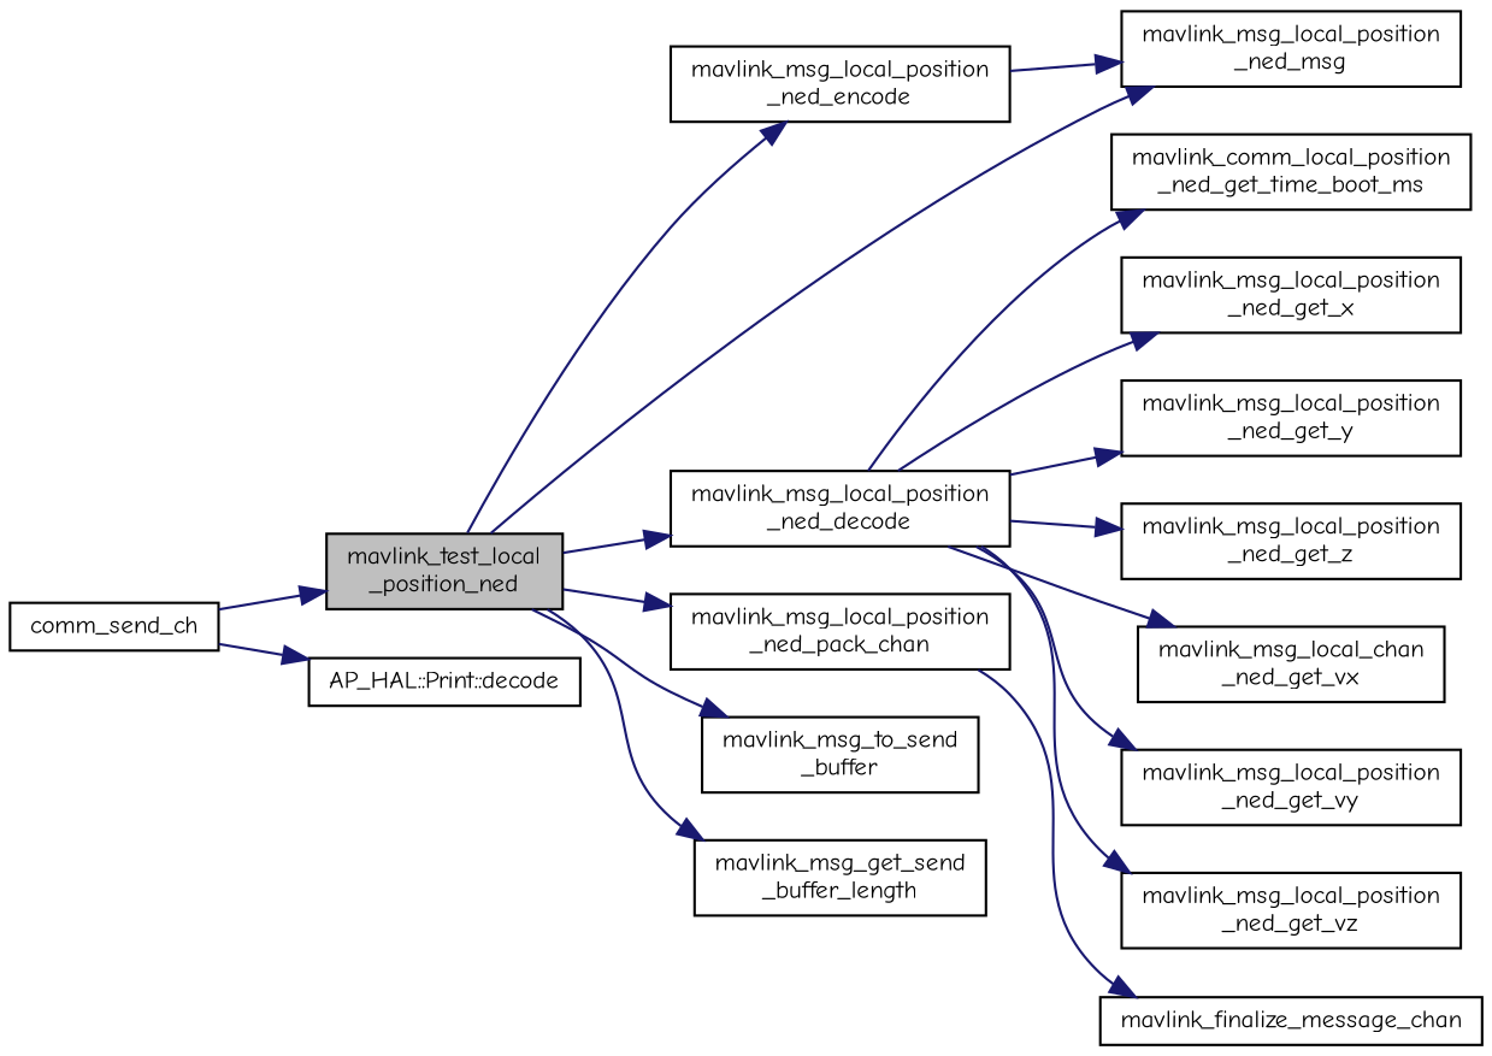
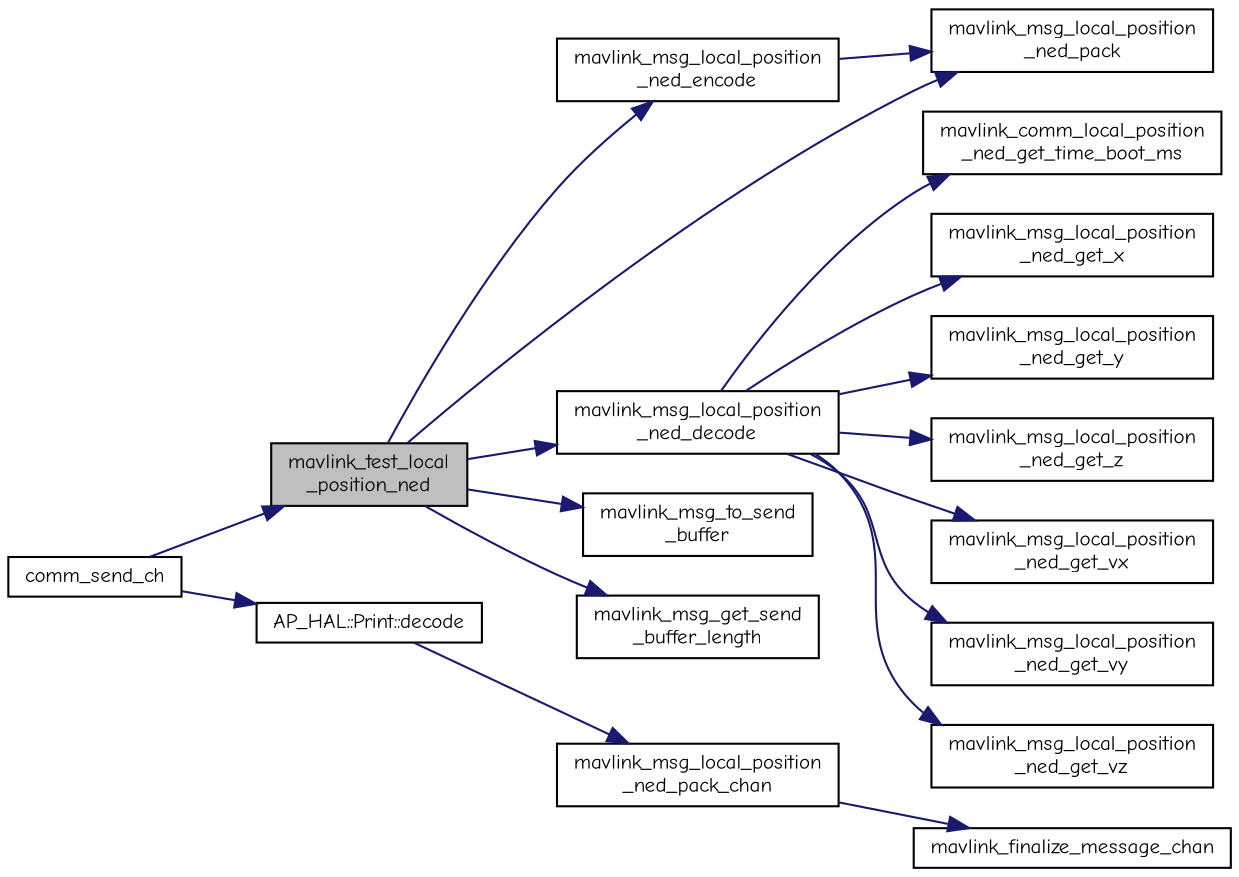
  digraph {
    fontname="Comic Neue"
    rankdir=LR
    node [color=black fillcolor=white fontname="Comic Neue" fontsize=10 shape=record style=filled]
    edge [color=midnightblue fontname="Comic Neue" fontsize=10 labelfontname=Helvetica labelfontsize=10 style=solid]
    n1 [fillcolor=grey75 fontcolor=black height=0.2 label="mavlink_test_local\l_position_ned" width=0.4]
    n2 [height=0.2 label="mavlink_msg_local_position\l_ned_encode" width=0.4]
-   n3 [height=0.2 label="mavlink_msg_local_position\l_ned_msg" width=0.4]
+   n3 [height=0.2 label="mavlink_msg_local_position\l_ned_pack" width=0.4]
    n4 [height=0.2 label="mavlink_msg_local_position\l_ned_decode" width=0.4]
    n5 [height=0.2 label="mavlink_msg_local_position\l_ned_pack_chan" width=0.4]
    n6 [height=0.2 label="mavlink_msg_to_send\l_buffer" width=0.4]
    n7 [height=0.2 label="mavlink_msg_get_send\l_buffer_length" width=0.4]
    n8 [height=0.2 label="mavlink_comm_local_position\l_ned_get_time_boot_ms" width=0.4]
    n9 [height=0.2 label="mavlink_msg_local_position\l_ned_get_x" width=0.4]
    n10 [height=0.2 label="mavlink_msg_local_position\l_ned_get_y" width=0.4]
    n11 [height=0.2 label="mavlink_msg_local_position\l_ned_get_z" width=0.4]
-   n12 [height=0.2 label="mavlink_msg_local_chan\l_ned_get_vx" width=0.4]
+   n12 [height=0.2 label="mavlink_msg_local_position\l_ned_get_vx" width=0.4]
    n13 [height=0.2 label="mavlink_msg_local_position\l_ned_get_vy" width=0.4]
    n14 [height=0.2 label="mavlink_msg_local_position\l_ned_get_vz" width=0.4]
    n15 [height=0.2 label=mavlink_finalize_message_chan width=0.4]
    n16 [height=0.2 label=comm_send_ch width=0.4]
    n17 [height=0.2 label="AP_HAL::Print::decode" width=0.4]
    n1 -> n2
    n1 -> n3
    n1 -> n4
-   n1 -> n5
+   n17 -> n5
    n1 -> n6
    n1 -> n7
    n2 -> n3
    n4 -> n8
    n4 -> n9
    n4 -> n10
    n4 -> n11
    n4 -> n12
    n4 -> n13
    n4 -> n14
    n5 -> n15
    n16 -> n1
    n16 -> n17
  }
